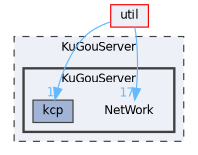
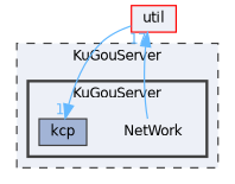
  digraph {
    compound=true
    node [fontname=Helvetica fontsize=10 shape=box style=filled]
    edge [color=steelblue1 fontcolor=steelblue1 fontname=Helvetica fontsize=10 labeldistance=1.5 labelfontname=Helvetica labelfontsize=10]
    n1 [height=0.2 label=NetWork shape=plaintext width=0.4 style=""]
    n2 [color=grey25 fillcolor="#a2b4d6" height=0.2 label=kcp width=0.4]
    n3 [color=red fillcolor="#edf0f7" height=0.2 label=util width=0.4]
    subgraph cluster_1 {
      bgcolor="#edf0f7"
      fontname=Helvetica
      fontsize=10
      label=KuGouServer
      pencolor=grey25
      style="filled,dashed"
      subgraph cluster_2 {
        bgcolor="#edf0f7"
        fontname=Helvetica
        fontsize=10
        label=KuGouServer
        pencolor=grey25
        style="filled,bold"
        n1
        n2
      }
    }
-   n3 -> n1 [headlabel=17]
+   n1 -> n3 [headlabel=17]
    n3 -> n2 [headlabel=1]
  }
